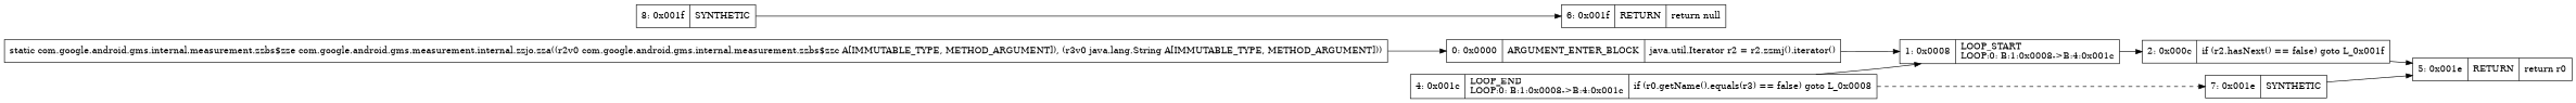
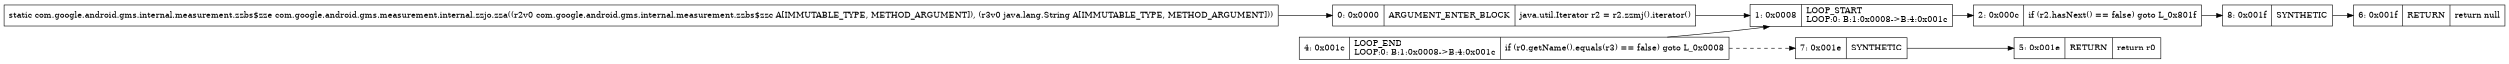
  digraph {
    rankdir=LR
    node [shape=record]
    n1 [label="{0\:\ 0x0000|ARGUMENT_ENTER_BLOCK\l|java.util.Iterator r2 = r2.zzmj().iterator()\l}"]
    n2 [label="{1\:\ 0x0008|LOOP_START\lLOOP:0: B:1:0x0008\-\>B:4:0x001c\l}"]
-   n3 [label="{2\:\ 0x000c|if (r2.hasNext() == false) goto L_0x001f\l}"]
+   n3 [label="{2\:\ 0x000c|if (r2.hasNext() == false) goto L_0x801f\l}"]
    n4 [label="{8\:\ 0x001f|SYNTHETIC\l}"]
    n5 [label="{6\:\ 0x001f|RETURN\l|return null\l}"]
    n6 [label="{4\:\ 0x001c|LOOP_END\lLOOP:0: B:1:0x0008\-\>B:4:0x001c\l|if (r0.getName().equals(r3) == false) goto L_0x0008\l}"]
    n7 [label="{7\:\ 0x001e|SYNTHETIC\l}"]
    n8 [label="{5\:\ 0x001e|RETURN\l|return r0\l}"]
    n9 [label="{static com.google.android.gms.internal.measurement.zzbs$zze com.google.android.gms.measurement.internal.zzjo.zza((r2v0 com.google.android.gms.internal.measurement.zzbs$zzc A[IMMUTABLE_TYPE, METHOD_ARGUMENT]), (r3v0 java.lang.String A[IMMUTABLE_TYPE, METHOD_ARGUMENT])) }"]
    n1 -> n2
    n2 -> n3
-   n3 -> n8
+   n3 -> n4
    n4 -> n5
    n6 -> n2
    n6 -> n7 [style=dashed]
    n7 -> n8
    n9 -> n1
  }
